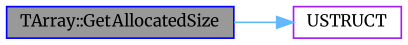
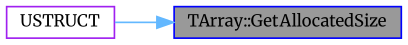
  digraph {
    rankdir=RL
    fontname=Merriweather
    node [fontname=Merriweather fontsize=10 shape=box style=filled]
    n1 [color=blue fillcolor=grey60 fontcolor=black height=0.2 label="TArray::GetAllocatedSize" width=0.4]
    n2 [color=purple fillcolor=white height=0.2 label=USTRUCT width=0.4]
-   n2 -> n1 [color=steelblue1 dir=back fontname=Merriweather fontsize=10 labelfontname=Helvetica labelfontsize=10 style=solid]
+   n1 -> n2 [color=steelblue1 dir=back fontname=Merriweather fontsize=10 labelfontname=Helvetica labelfontsize=10 style=solid]
  }
